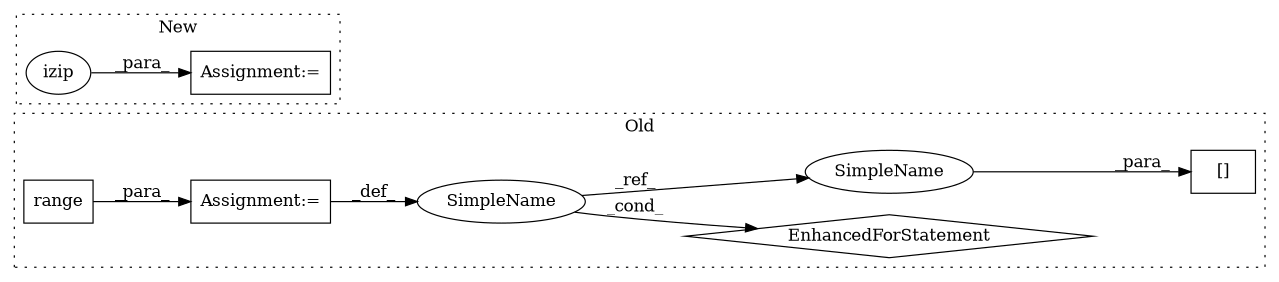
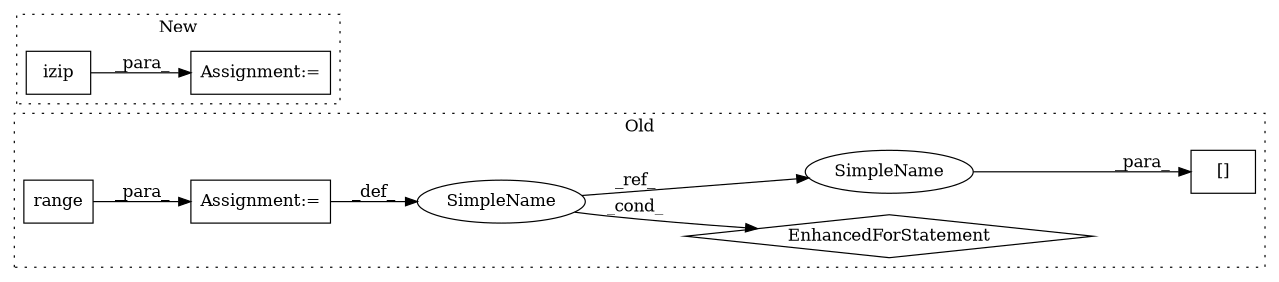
  digraph {
    rankdir=LR
    node [a=32 l="53,2" s="785,855" shape=box]
    n1 [l="6,1" label=range s="847,854"]
    n2 [a=70 label=EnhancedForStatement shape=diamond]
    n3 [a=2 l="2,1" label="[]" s="1250,1254"]
    n4 [a=42 l=2 label=SimpleName s=842 shape=ellipse]
    n5 [a=7 label="Assignment:="]
    n6 [a=42 l=2 label=SimpleName s=1252 shape=ellipse]
-   n7 [l="5,1" label=izip s="896,912" shape=ellipse]
+   n7 [l="5,1" label=izip s="896,912"]
    n8 [a=7 l="78,2" label="Assignment:=" s="808,913"]
    subgraph cluster_1 {
      label=Old
      style=dotted
      n1
      n2
      n3
      n4
      n5
      n6
    }
    subgraph cluster_2 {
      label=New
      style=dotted
      n7
      n8
    }
    n1 -> n5 [label=_para_]
    n4 -> n2 [label=_cond_]
    n4 -> n6 [label=_ref_]
    n5 -> n4 [label=_def_]
    n6 -> n3 [label=_para_]
    n7 -> n8 [label=_para_]
  }
